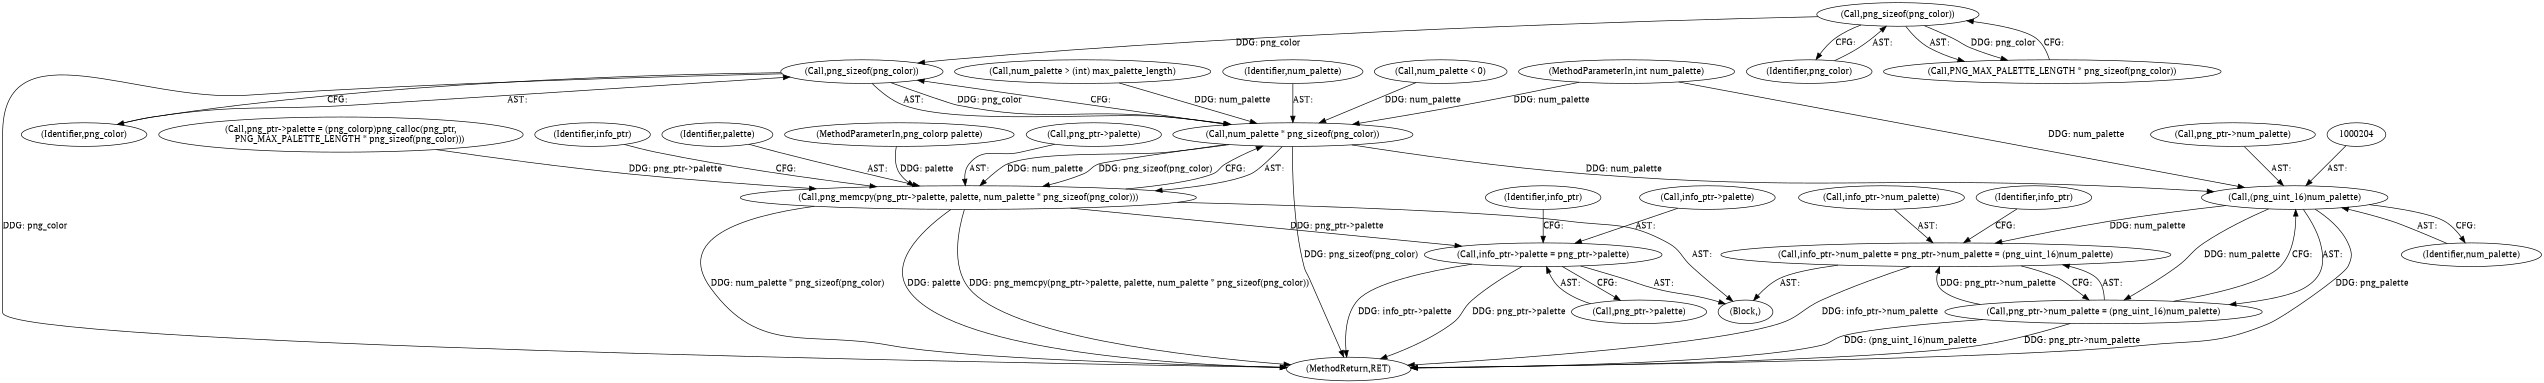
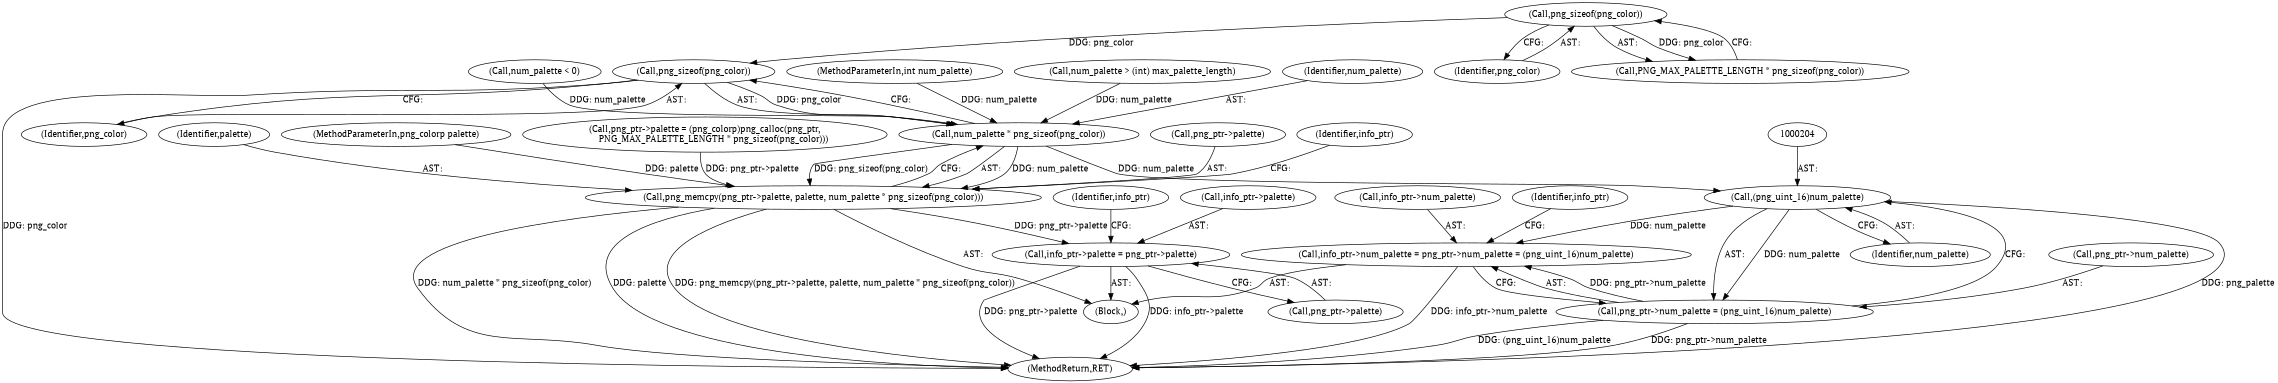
  digraph {
    fontname="PT Serif"
    node [fontname="PT Serif"]
    edge [fontname="PT Serif"]
    n1 [label="(Call,png_sizeof(png_color))"]
    n2 [label="(Call,num_palette * png_sizeof(png_color))"]
    n3 [label="(Identifier,png_color)"]
    n4 [label="(MethodReturn,RET)"]
    n5 [label="(Call,png_memcpy(png_ptr->palette, palette, num_palette * png_sizeof(png_color)))"]
    n6 [label="(Call,(png_uint_16)num_palette)"]
    n7 [label="(Call,png_sizeof(png_color))"]
    n8 [label="(Identifier,png_color)"]
    n9 [label="(Call,PNG_MAX_PALETTE_LENGTH * png_sizeof(png_color))"]
    n10 [label="(Call,info_ptr->palette = png_ptr->palette)"]
    n11 [label="(Block,)"]
    n12 [label="(Call,info_ptr->num_palette = png_ptr->num_palette = (png_uint_16)num_palette)"]
    n13 [label="(Call,png_ptr->num_palette = (png_uint_16)num_palette)"]
    n14 [label="(Identifier,num_palette)"]
    n15 [label="(Call,png_ptr->palette)"]
    n16 [label="(Call,info_ptr->palette)"]
    n17 [label="(Call,num_palette < 0)"]
    n18 [label="(MethodParameterIn,int num_palette)"]
    n19 [label="(Identifier,info_ptr)"]
    n20 [label="(Call,png_ptr->palette = (png_colorp)png_calloc(png_ptr,\n       PNG_MAX_PALETTE_LENGTH * png_sizeof(png_color)))"]
    n21 [label="(Call,png_ptr->palette)"]
    n22 [label="(Call,info_ptr->num_palette)"]
    n23 [label="(Call,num_palette > (int) max_palette_length)"]
    n24 [label="(Identifier,info_ptr)"]
    n25 [label="(Identifier,info_ptr)"]
    n26 [label="(Call,png_ptr->num_palette)"]
    n27 [label="(Identifier,palette)"]
    n28 [label="(Identifier,num_palette)"]
    n29 [label="(MethodParameterIn,png_colorp palette)"]
    1000204
    n1 -> n2 [label="AST: "]
    n1 -> n2 [label="DDG: png_color"]
    n1 -> n3 [label="CFG: "]
    n1 -> n4 [label="DDG: png_color"]
    n2 -> n1 [label="CFG: "]
-   n2 -> n4 [label="DDG: png_sizeof(png_color)"]
    n2 -> n5 [label="AST: "]
    n2 -> n5 [label="DDG: num_palette"]
    n2 -> n5 [label="DDG: png_sizeof(png_color)"]
    n2 -> n6 [label="DDG: num_palette"]
    n3 -> n1 [label="AST: "]
    n5 -> n2 [label="CFG: "]
    n5 -> n4 [label="DDG: png_memcpy(png_ptr->palette, palette, num_palette * png_sizeof(png_color))"]
    n5 -> n4 [label="DDG: num_palette * png_sizeof(png_color)"]
    n5 -> n4 [label="DDG: palette"]
    n5 -> n10 [label="DDG: png_ptr->palette"]
    n5 -> n11 [label="AST: "]
    n6 -> n4 [label="DDG: png_palette"]
    n6 -> n12 [label="DDG: num_palette"]
    n6 -> n13 [label="AST: "]
    n6 -> n13 [label="DDG: num_palette"]
    n6 -> n14 [label="CFG: "]
    n7 -> n1 [label="DDG: png_color"]
    n7 -> n8 [label="CFG: "]
    n7 -> n9 [label="AST: "]
    n7 -> n9 [label="DDG: png_color"]
    n8 -> n7 [label="AST: "]
    n9 -> n7 [label="CFG: "]
    n10 -> n4 [label="DDG: info_ptr->palette"]
    n10 -> n4 [label="DDG: png_ptr->palette"]
    n10 -> n11 [label="AST: "]
    n10 -> n15 [label="CFG: "]
    n12 -> n4 [label="DDG: info_ptr->num_palette"]
    n12 -> n11 [label="AST: "]
    n12 -> n13 [label="CFG: "]
    n13 -> n4 [label="DDG: png_ptr->num_palette"]
    n13 -> n4 [label="DDG: (png_uint_16)num_palette"]
    n13 -> n6 [label="CFG: "]
    n13 -> n12 [label="AST: "]
    n13 -> n12 [label="DDG: png_ptr->num_palette"]
    n14 -> n6 [label="AST: "]
    n15 -> n10 [label="AST: "]
    n16 -> n10 [label="AST: "]
    n17 -> n2 [label="DDG: num_palette"]
    n18 -> n2 [label="DDG: num_palette"]
-   n18 -> n6 [label="DDG: num_palette"]
    n19 -> n10 [label="CFG: "]
    n20 -> n5 [label="DDG: png_ptr->palette"]
    n21 -> n5 [label="AST: "]
    n22 -> n12 [label="AST: "]
    n23 -> n2 [label="DDG: num_palette"]
    n24 -> n5 [label="CFG: "]
    n25 -> n12 [label="CFG: "]
-   n26 -> n6 [label="AST: "]
+   n26 -> n13 [label="AST: "]
    n27 -> n5 [label="AST: "]
    n28 -> n2 [label="AST: "]
    n29 -> n5 [label="DDG: palette"]
    1000204 -> n6 [label="AST: "]
  }
